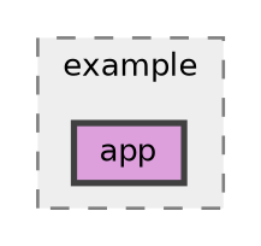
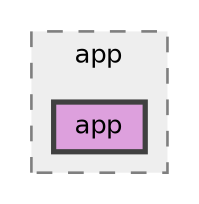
  digraph {
    compound=true
    n1 [color=grey25 fillcolor=plum fontname=Helvetica fontsize=10 height=0.2 label=app shape=box style="filled,bold" width=0.4]
    subgraph cluster_1 {
      bgcolor="#eeeeee"
      fontname=Helvetica
      fontsize=10
-     label=example
+     label=app
      pencolor=grey50
      style="filled,dashed"
      n1
    }
  }
